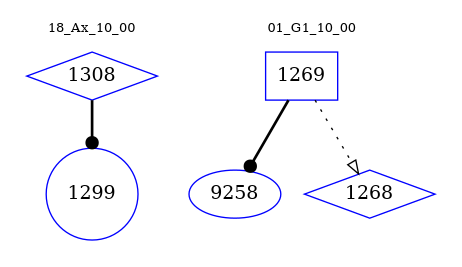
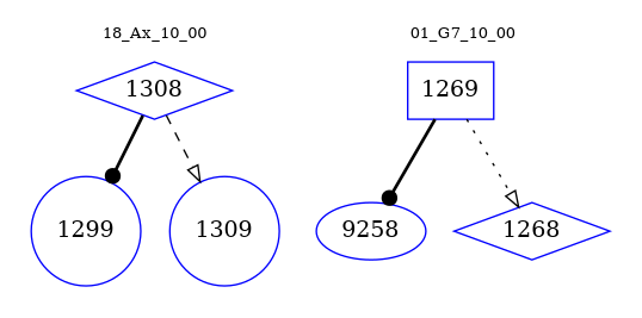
  digraph {
    node [color=blue shape=diamond]
    edge [arrowhead=dot color=black style=bold]
    n1 [label=1308]
    n2 [label=1299 shape=circle]
+   n3 [label=1309 shape=circle]
    n4 [label=1269 shape=box]
    n5 [label=9258 shape=ellipse]
    n6 [label=1268]
    subgraph cluster_1 {
      color=white
      fontsize=10
      label="18_Ax_10_00"
      n1
      n2
+     n3
    }
    subgraph cluster_2 {
      color=white
      fontsize=10
-     label="01_G1_10_00"
+     label="01_G7_10_00"
      n4
      n5
      n6
    }
    n1 -> n2
+   n1 -> n3 [arrowhead=onormal style=dashed]
    n4 -> n5
    n4 -> n6 [arrowhead=onormal style=dotted]
  }
